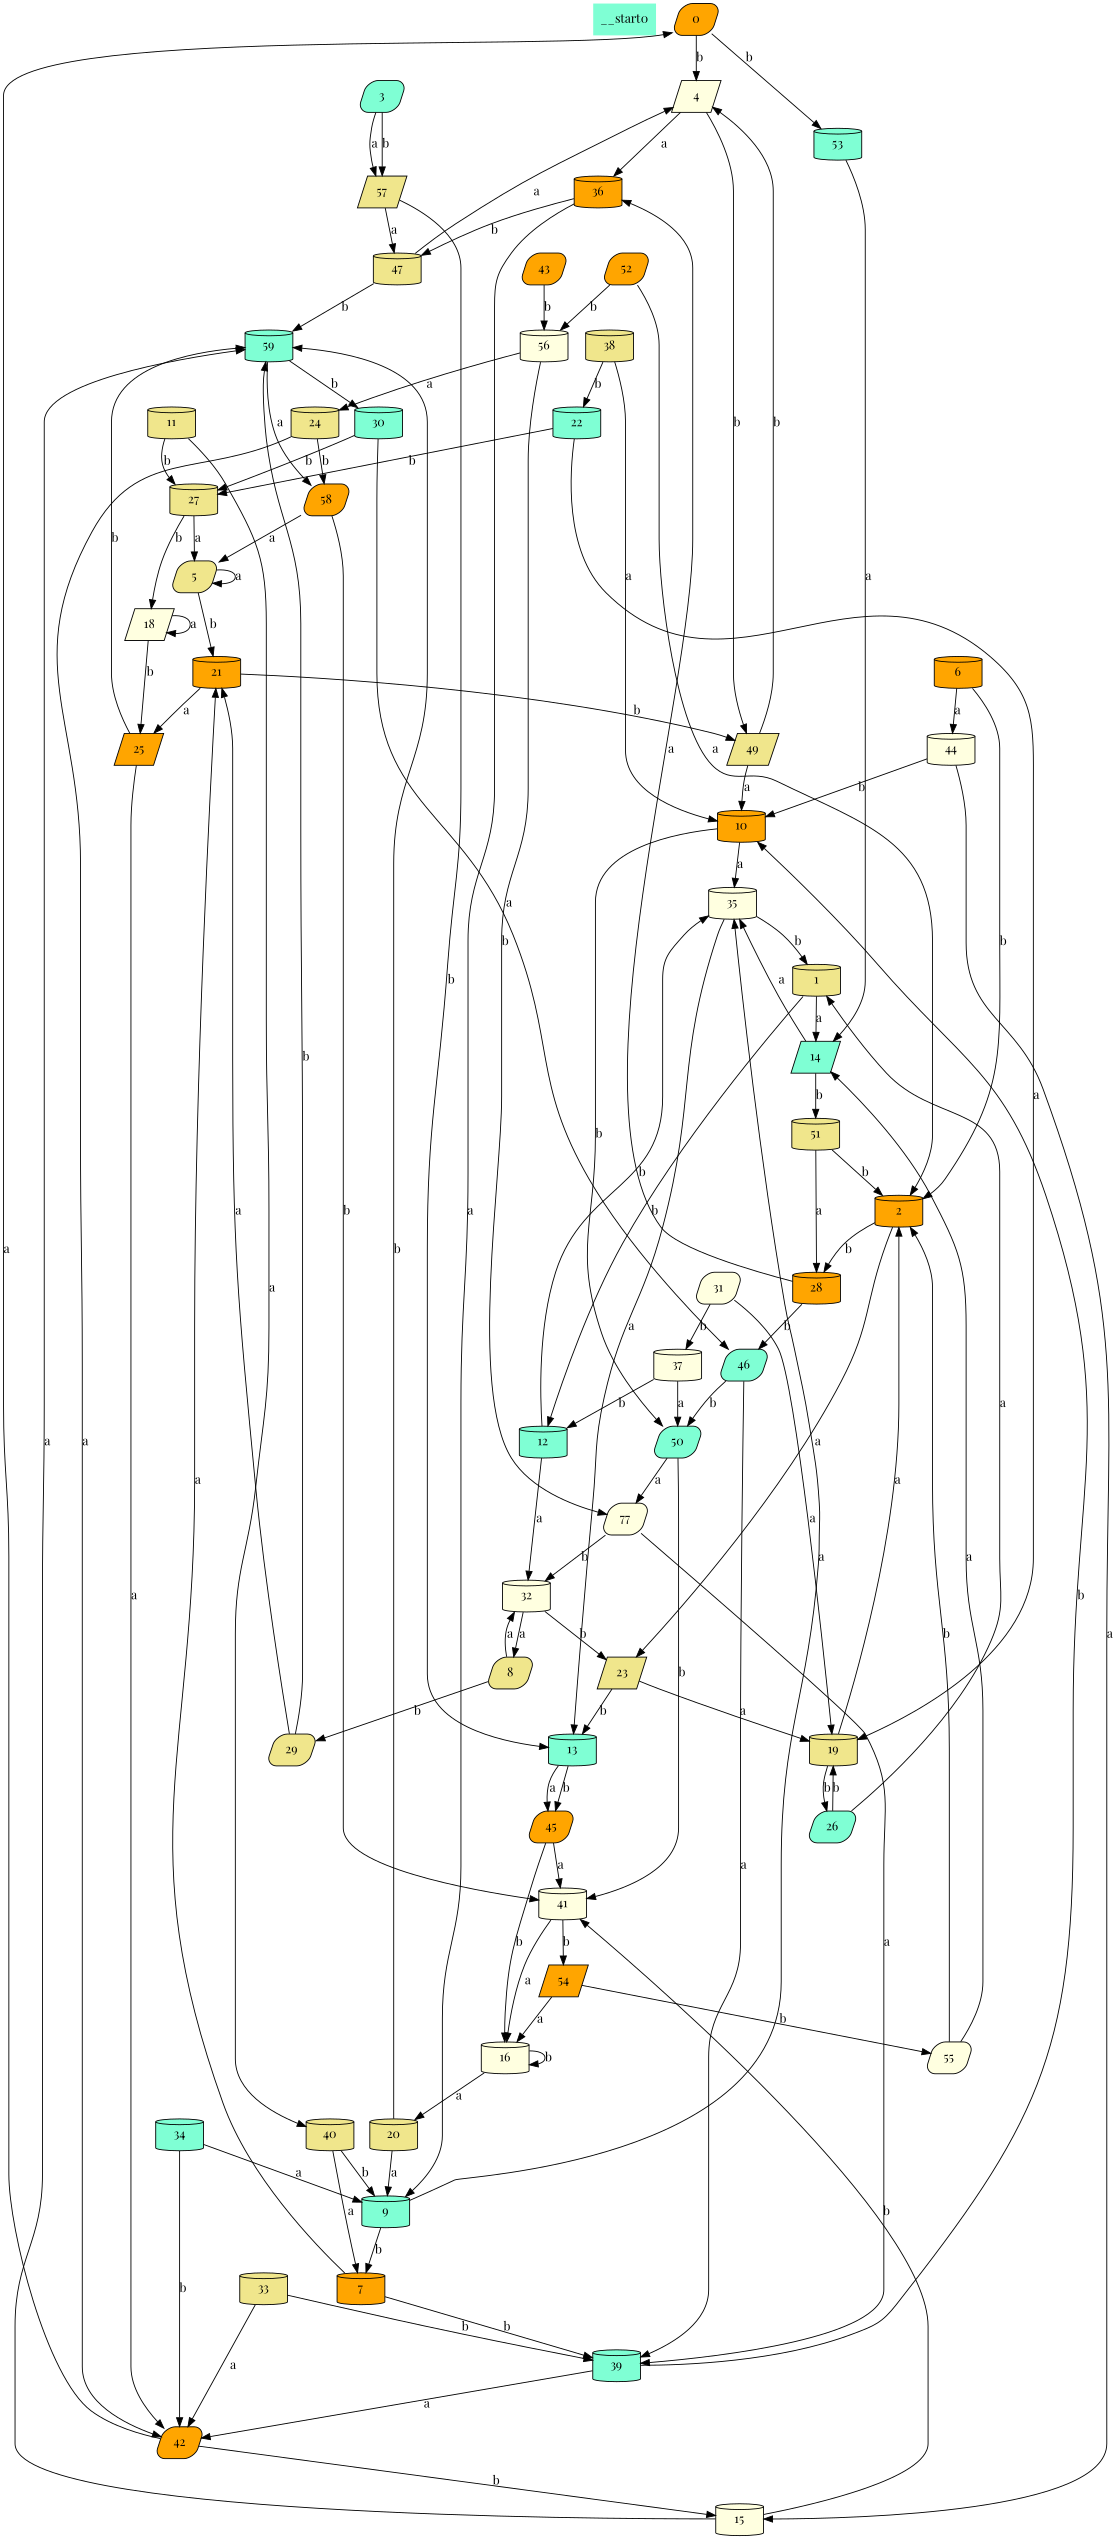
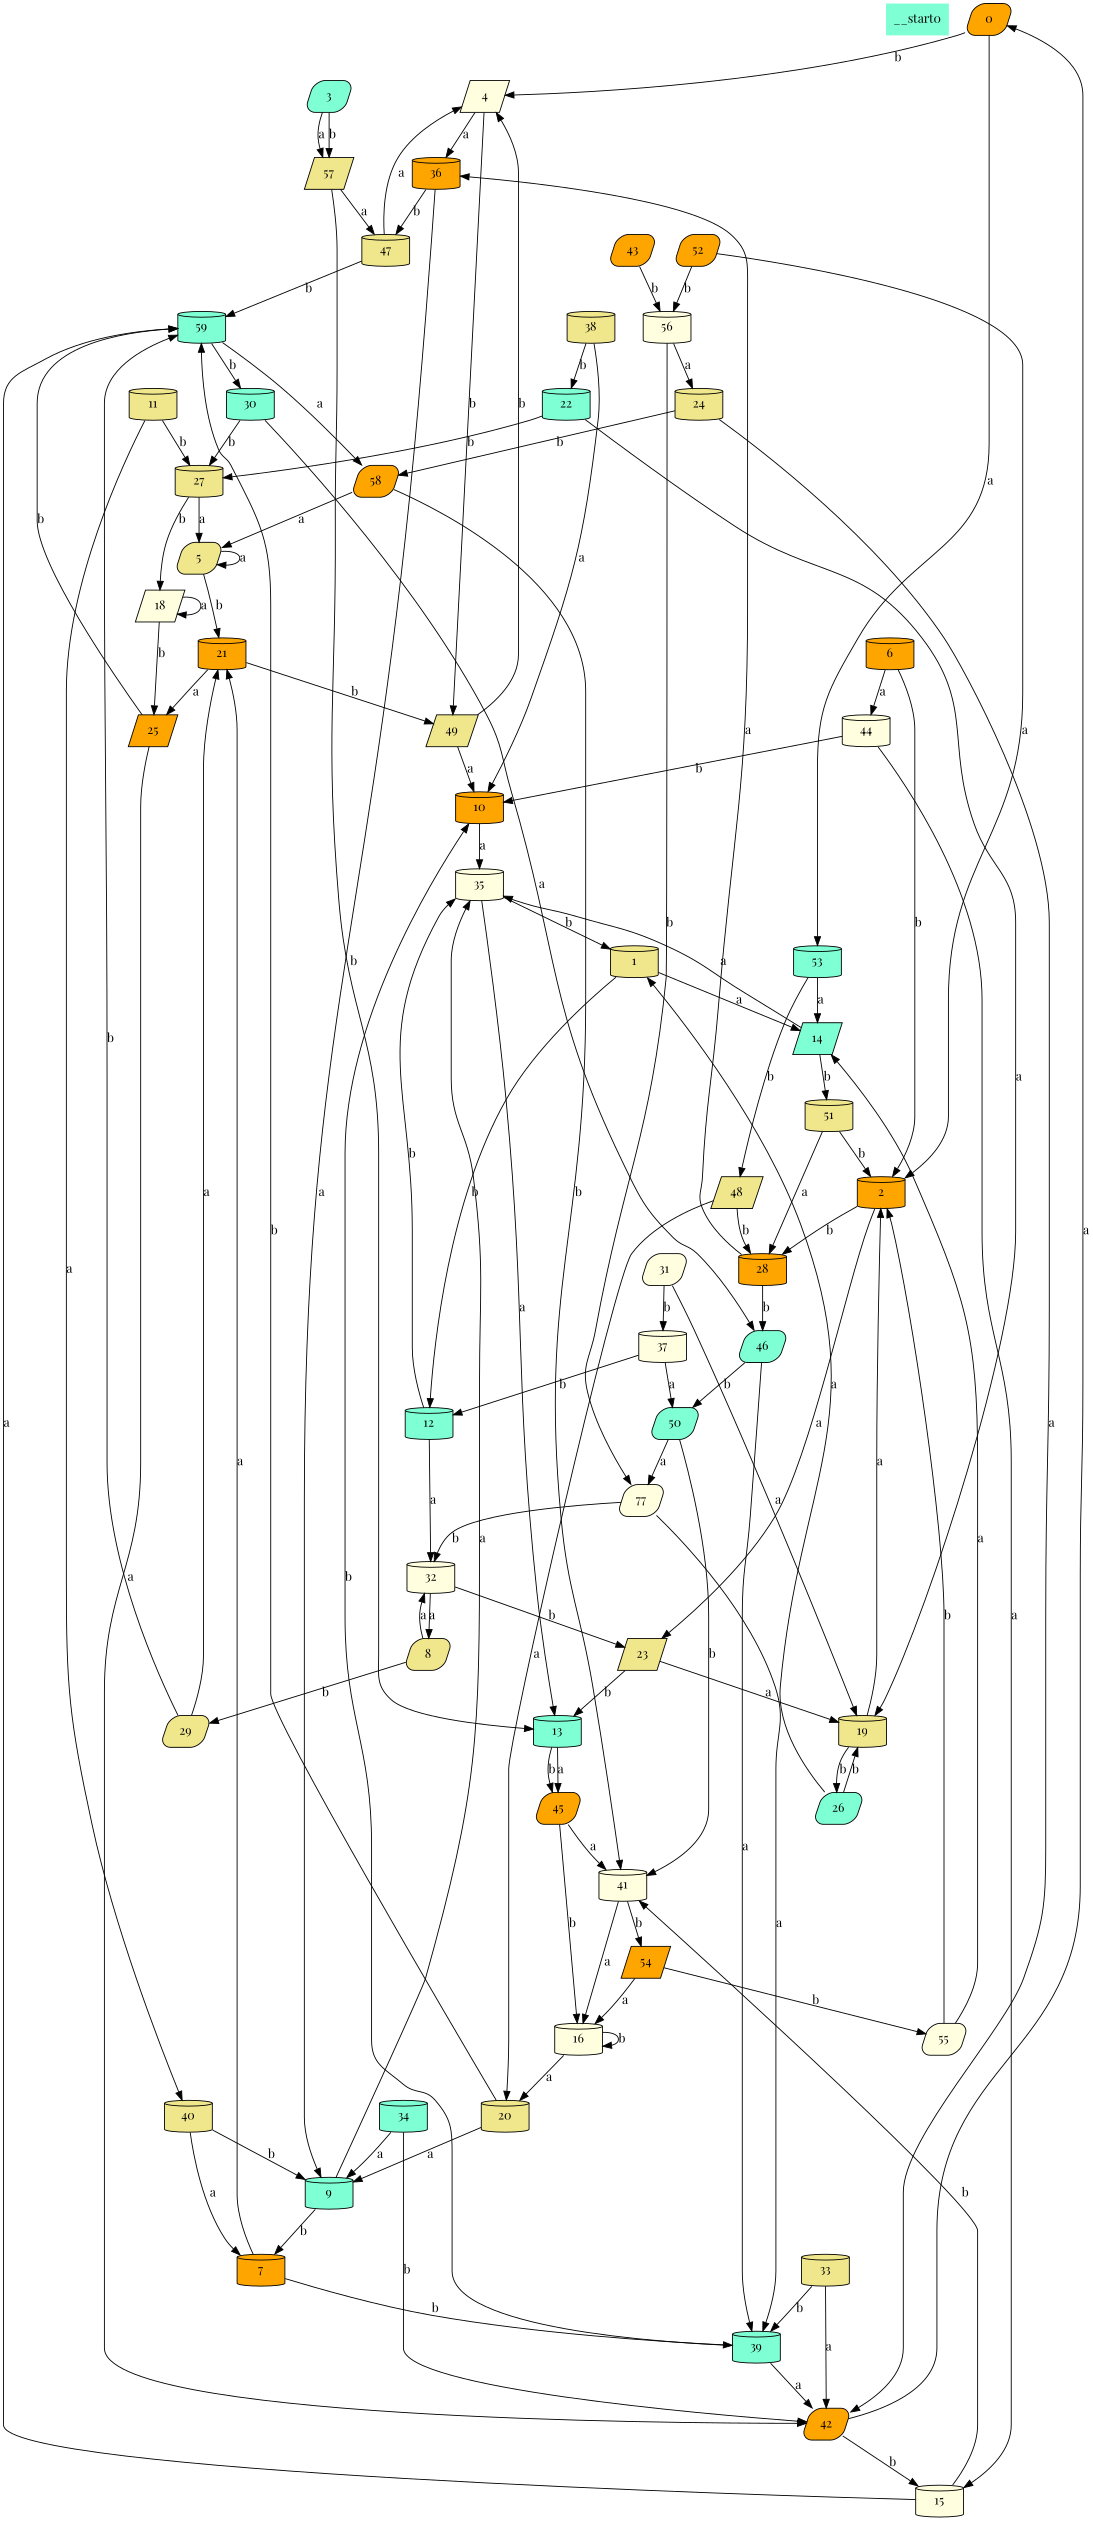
  digraph {
    fontname="Playfair Display"
    rankdir=TB
    node [fillcolor=khaki fontname="Playfair Display" shape=cylinder style="rounded,filled" color=black]
    edge [fontname="Playfair Display"]
    __start0 [fillcolor=aquamarine shape=none style=filled color=""]
    n2 [fillcolor=orange label=0 shape=parallelogram]
    n3 [fillcolor=lightyellow label=4 shape=parallelogram style=filled]
    n4 [fillcolor=aquamarine label=53 style=filled]
    n5 [fillcolor=orange label=36 style=filled]
    n6 [label=49 shape=parallelogram style=filled]
    n7 [fillcolor=aquamarine label=14 shape=parallelogram style=filled]
+   n8 [label=48 shape=parallelogram style=filled]
    n9 [label=1]
    n10 [fillcolor=aquamarine label=12 style=filled]
    n11 [fillcolor=lightyellow label=32 style=filled]
    n12 [fillcolor=lightyellow label=35 style=filled]
    n13 [label=51]
    n14 [fillcolor=orange label=2]
    n15 [label=23 shape=parallelogram style=filled]
    n16 [fillcolor=orange label=28]
    n17 [fillcolor=aquamarine label=13 style=filled]
    n18 [label=19 style=filled]
    n19 [fillcolor=aquamarine label=46 shape=parallelogram]
    n20 [fillcolor=aquamarine label=3 shape=parallelogram]
    n21 [label=57 shape=parallelogram style=filled]
    n22 [label=47]
    n23 [fillcolor=aquamarine label=9 style=filled]
    n24 [fillcolor=orange label=10]
    n25 [label=5 shape=parallelogram]
    n26 [fillcolor=orange label=21 style=filled]
    n27 [fillcolor=orange label=25 shape=parallelogram style=filled]
    n28 [fillcolor=orange label=6]
    n29 [fillcolor=lightyellow label=44 style=filled]
    n30 [fillcolor=lightyellow label=15 style=filled]
    n31 [fillcolor=orange label=7]
    n32 [fillcolor=aquamarine label=39 style=filled]
    n33 [fillcolor=orange label=42 shape=parallelogram]
    n34 [label=8 shape=parallelogram]
    n35 [label=29 shape=parallelogram]
    n36 [fillcolor=aquamarine label=59 style=filled]
    n37 [fillcolor=aquamarine label=50 shape=parallelogram]
    n38 [fillcolor=lightyellow label=41]
    n39 [fillcolor=lightyellow label=77 shape=parallelogram]
    n40 [label=11]
    n41 [label=27]
    n42 [label=40]
    n43 [fillcolor=lightyellow label=18 shape=parallelogram style=filled]
    n44 [fillcolor=orange label=45 shape=parallelogram]
    n45 [fillcolor=lightyellow label=16]
    n46 [fillcolor=orange label=54 shape=parallelogram style=filled]
    n47 [fillcolor=orange label=58 shape=parallelogram]
    n48 [fillcolor=aquamarine label=30]
    n49 [label=20 style=filled]
    n50 [fillcolor=aquamarine label=26 shape=parallelogram]
    n51 [fillcolor=aquamarine label=22 style=filled]
    n52 [label=24 style=filled]
    n53 [fillcolor=lightyellow label=31 shape=parallelogram]
    n54 [fillcolor=lightyellow label=37 style=filled]
    n55 [label=33 style=filled]
    n56 [fillcolor=aquamarine label=34]
    n57 [label=38 style=filled]
    n58 [fillcolor=lightyellow label=55 shape=parallelogram]
    n59 [fillcolor=orange label=43 shape=parallelogram]
    n60 [fillcolor=lightyellow label=56 style=filled]
    n61 [fillcolor=orange label=52 shape=parallelogram]
    n2 -> n3 [label=b]
-   n2 -> n4 [label=b]
+   n2 -> n4 [label=a]
    n3 -> n5 [label=a]
    n3 -> n6 [label=b]
    n4 -> n7 [label=a]
+   n4 -> n8 [label=b]
    n5 -> n22 [label=b]
    n5 -> n23 [label=a]
    n6 -> n3 [label=b]
    n6 -> n24 [label=a]
    n7 -> n12 [label=a]
    n7 -> n13 [label=b]
+   n8 -> n16 [label=b]
+   n8 -> n49 [label=a]
    n9 -> n7 [label=a]
    n9 -> n10 [label=b]
    n10 -> n11 [label=a]
    n10 -> n12 [label=b]
    n11 -> n15 [label=b]
    n11 -> n34 [label=a]
    n12 -> n9 [label=b]
    n12 -> n17 [label=a]
    n13 -> n14 [label=b]
    n13 -> n16 [label=a]
    n14 -> n15 [label=a]
    n14 -> n16 [label=b]
    n15 -> n17 [label=b]
    n15 -> n18 [label=a]
    n16 -> n5 [label=a]
    n16 -> n19 [label=b]
    n17 -> n44 [label=a]
    n17 -> n44 [label=b]
    n18 -> n14 [label=a]
    n18 -> n50 [label=b]
    n19 -> n32 [label=a]
    n19 -> n37 [label=b]
    n20 -> n21 [label=a]
    n20 -> n21 [label=b]
    n21 -> n17 [label=b]
    n21 -> n22 [label=a]
    n22 -> n3 [label=a]
    n22 -> n36 [label=b]
    n23 -> n12 [label=a]
    n23 -> n31 [label=b]
    n24 -> n12 [label=a]
-   n24 -> n37 [label=b]
    n25 -> n25 [label=a]
    n25 -> n26 [label=b]
    n26 -> n6 [label=b]
    n26 -> n27 [label=a]
    n27 -> n33 [label=a]
    n27 -> n36 [label=b]
    n28 -> n14 [label=b]
    n28 -> n29 [label=a]
    n29 -> n24 [label=b]
    n29 -> n30 [label=a]
    n30 -> n36 [label=a]
    n30 -> n38 [label=b]
    n31 -> n26 [label=a]
    n31 -> n32 [label=b]
    n32 -> n24 [label=b]
    n32 -> n33 [label=a]
    n33 -> n2 [label=a]
    n33 -> n30 [label=b]
    n34 -> n11 [label=a]
    n34 -> n35 [label=b]
    n35 -> n26 [label=a]
    n35 -> n36 [label=b]
    n36 -> n47 [label=a]
    n36 -> n48 [label=b]
    n37 -> n38 [label=b]
    n37 -> n39 [label=a]
    n38 -> n45 [label=a]
    n38 -> n46 [label=b]
    n39 -> n11 [label=b]
    n39 -> n32 [label=a]
    n40 -> n41 [label=b]
    n40 -> n42 [label=a]
    n41 -> n25 [label=a]
    n41 -> n43 [label=b]
    n42 -> n23 [label=b]
    n42 -> n31 [label=a]
    n43 -> n27 [label=b]
    n43 -> n43 [label=a]
    n44 -> n38 [label=a]
    n44 -> n45 [label=b]
    n45 -> n45 [label=b]
    n45 -> n49 [label=a]
    n46 -> n45 [label=a]
    n46 -> n58 [label=b]
    n47 -> n25 [label=a]
    n47 -> n38 [label=b]
    n48 -> n19 [label=a]
    n48 -> n41 [label=b]
    n49 -> n23 [label=a]
    n49 -> n36 [label=b]
    n50 -> n9 [label=a]
    n50 -> n18 [label=b]
    n51 -> n18 [label=a]
    n51 -> n41 [label=b]
    n52 -> n33 [label=a]
    n52 -> n47 [label=b]
    n53 -> n18 [label=a]
    n53 -> n54 [label=b]
    n54 -> n10 [label=b]
    n54 -> n37 [label=a]
    n55 -> n32 [label=b]
    n55 -> n33 [label=a]
    n56 -> n23 [label=a]
    n56 -> n33 [label=b]
    n57 -> n24 [label=a]
    n57 -> n51 [label=b]
    n58 -> n7 [label=a]
    n58 -> n14 [label=b]
    n59 -> n60 [label=b]
    n60 -> n39 [label=b]
    n60 -> n52 [label=a]
    n61 -> n14 [label=a]
    n61 -> n60 [label=b]
  }
